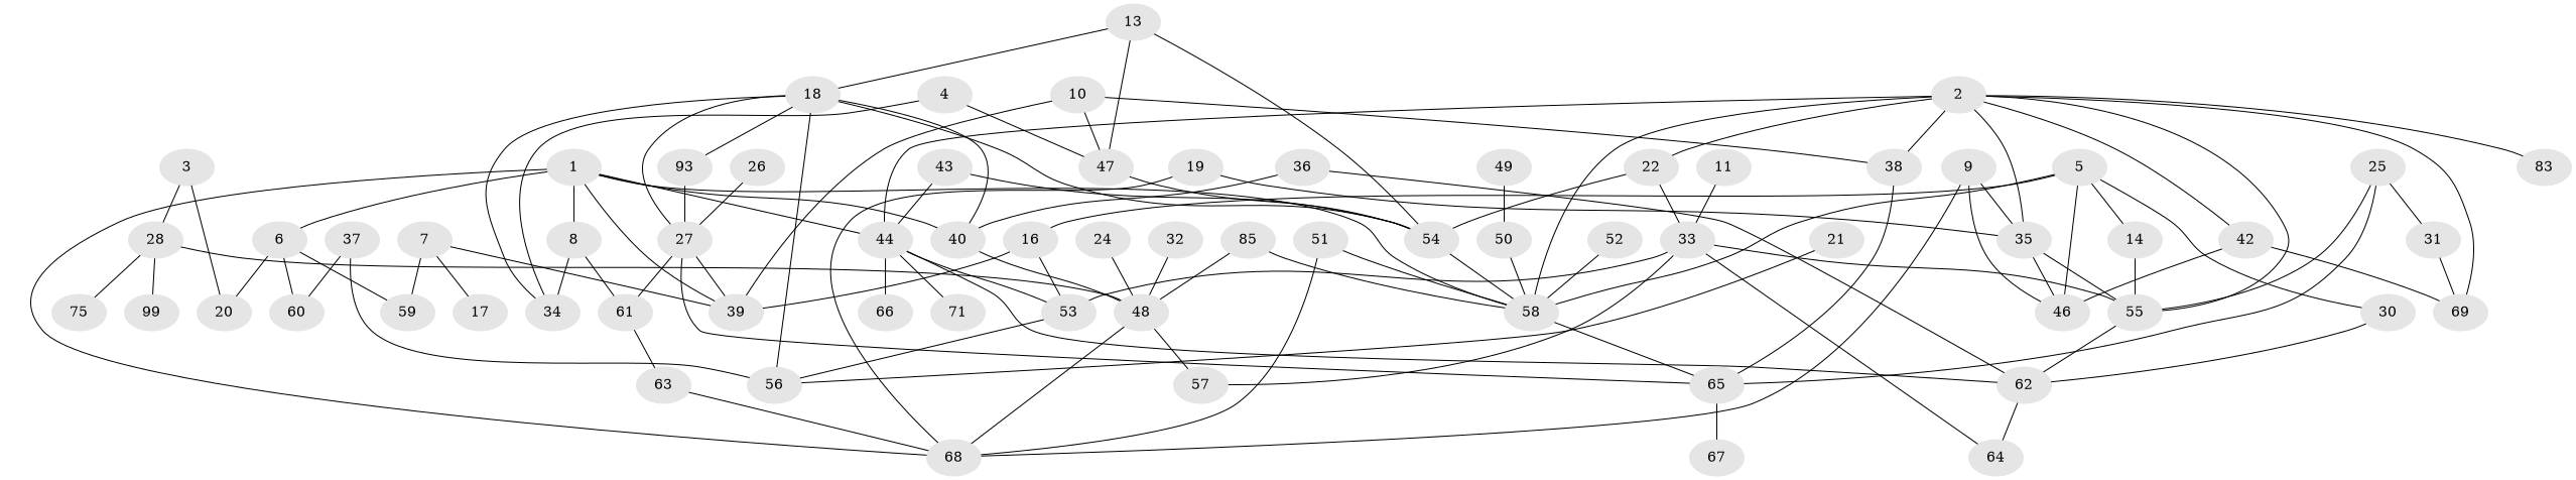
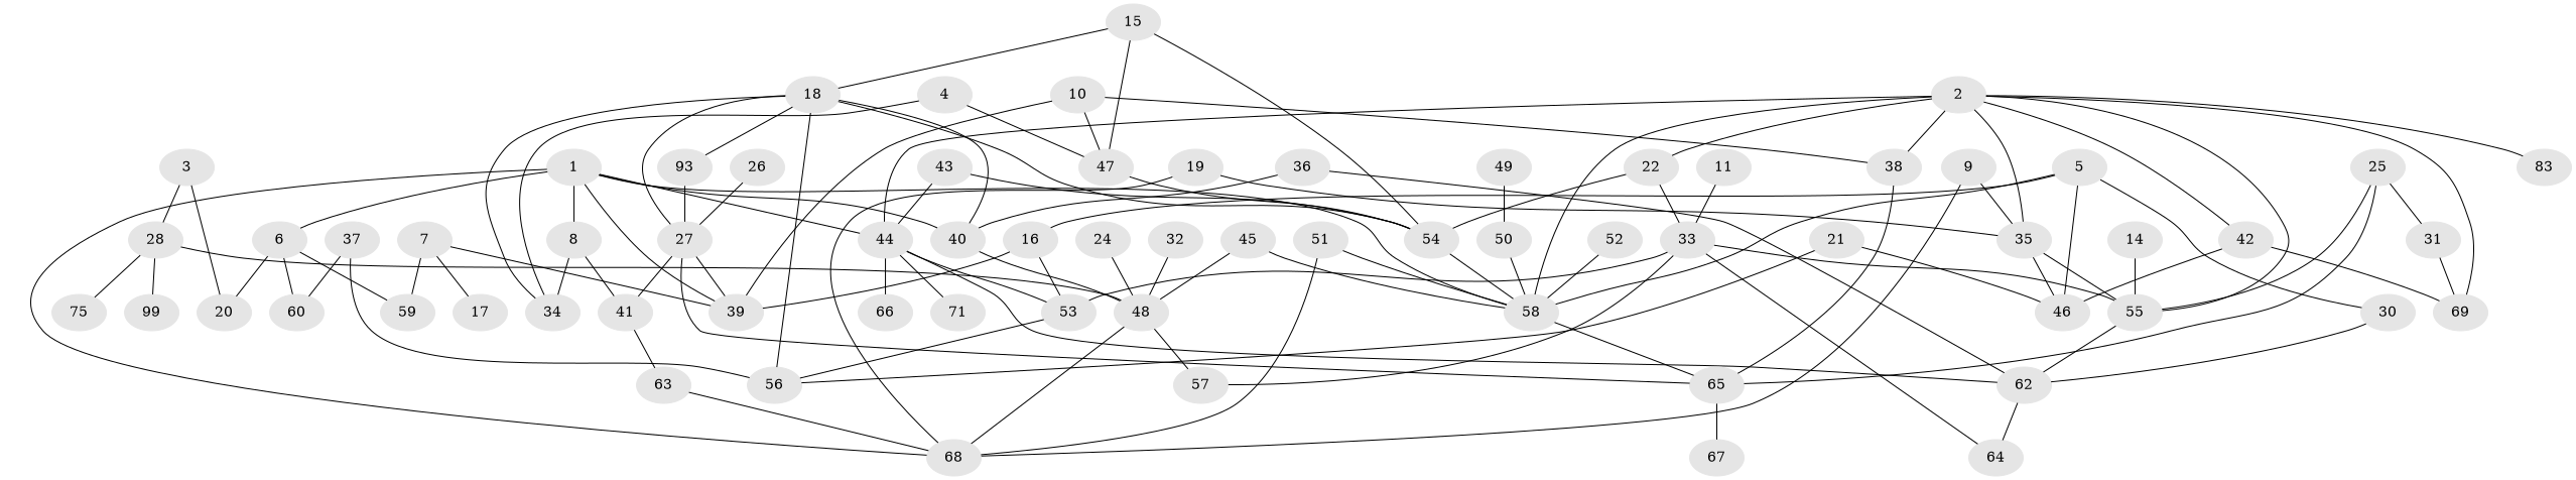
  graph {
    node [color=gray90 style=filled]
    edge [weight=1.0]
    1
    6
    8
    39
    40
    44
    58
    68
    20
    59
    60
    34
-   41 [label=61]
+   41
    48
    53
    62
    66
    71
    65
    2
    n21 [label=83]
    22
    35
    38
    42
    55
    69
    54
    33
    46
    3
    28
    n33 [label=99]
    n34 [label=75]
    4
    47
    5
    14
    16
    30
    7
    17
    63
    9
    10
    11
    57
    64
    36
    56
-   15 [label=13]
+   15
    18
    n53 [label=93]
    27
    19
    21
    24
    25
    31
    67
    26
    32
    37
    43
-   45 [label=85]
+   45
    49
    50
    51
    52
    1 -- 6
    1 -- 8
    1 -- 39
    1 -- 40
    1 -- 44
    1 -- 58
    1 -- 68
    6 -- 20
    6 -- 59
    6 -- 60
    8 -- 34
    8 -- 41
    40 -- 48
    44 -- 53
    44 -- 62
    44 -- 66
    44 -- 71
    58 -- 65
    41 -- 63
    48 -- 68
    48 -- 57
    53 -- 56
    62 -- 64
    65 -- 67
    2 -- 44
    2 -- 58
    2 -- n21
    2 -- 22
    2 -- 35
    2 -- 38 [weight=2.0]
    2 -- 42
    2 -- 55
    2 -- 69
    22 -- 54
    22 -- 33
    35 -- 55
    35 -- 46
    38 -- 65
    42 -- 69
    42 -- 46
    55 -- 62
    54 -- 58
    33 -- 53
    33 -- 55
    33 -- 57
    33 -- 64
    3 -- 20
    3 -- 28
    28 -- 48
    28 -- n33
    28 -- n34
    4 -- 34
    4 -- 47
    47 -- 54
    5 -- 58 [weight=2.0]
    5 -- 46
-   5 -- 14
    5 -- 16
    5 -- 30
    14 -- 55
    16 -- 39
    16 -- 53
    30 -- 62
    7 -- 39
    7 -- 59
    7 -- 17
    63 -- 68
    9 -- 68
    9 -- 35
    10 -- 39
    10 -- 38
    10 -- 47
    11 -- 33
    36 -- 40
    36 -- 62
    15 -- 54
    15 -- 47
    15 -- 18
    18 -- 40
    18 -- 34
    18 -- 54
    18 -- 56
    18 -- n53
    18 -- 27
    n53 -- 27
    27 -- 39
    27 -- 41
    27 -- 65
    19 -- 68
    19 -- 35
-   9 -- 46
+   21 -- 46
    21 -- 56
    24 -- 48
    25 -- 65
    25 -- 55
    25 -- 31
    31 -- 69
    26 -- 27
    32 -- 48
    37 -- 60
    37 -- 56
    43 -- 44
    43 -- 54
    45 -- 58
    45 -- 48
    49 -- 50
    50 -- 58
    51 -- 58
    51 -- 68
    52 -- 58
  }
